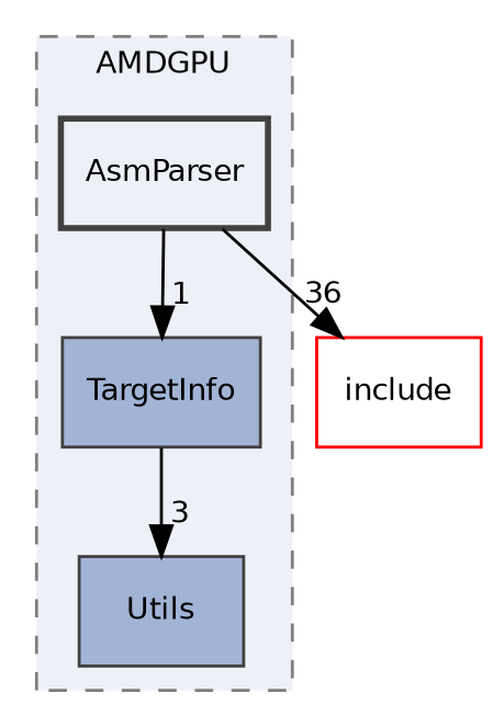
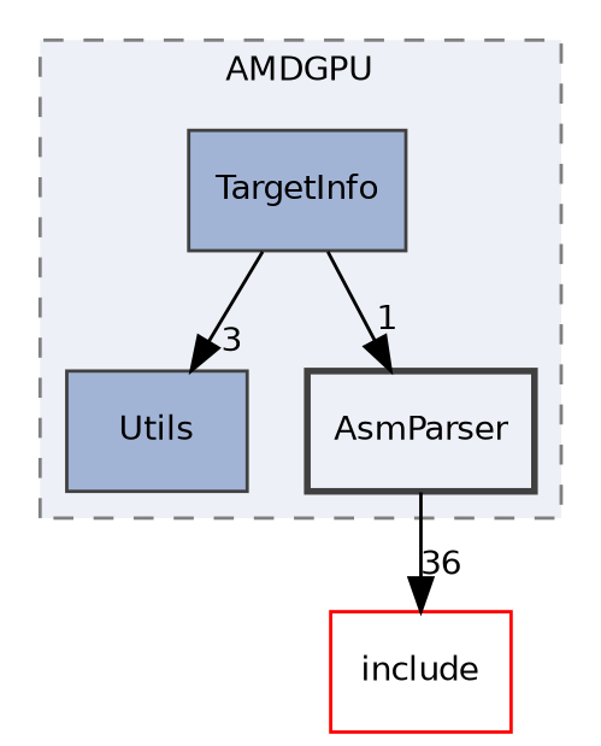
  digraph {
    compound=true
    node [color=grey25 fillcolor="#a2b4d6" fontname=Helvetica fontsize=10 shape=box style="filled,"]
    edge [fontname=Helvetica fontsize=10 labeldistance=1.5 labelfontname=Helvetica labelfontsize=10]
    n1 [label=Utils]
    n2 [label=TargetInfo]
    n3 [fillcolor="#edf0f7" label=AsmParser style="filled,bold,"]
    n4 [color=red fillcolor="#edf0f7" label=include style=""]
    subgraph cluster_1 {
      bgcolor="#edf0f7"
      fontname=Helvetica
      fontsize=10
      label=AMDGPU
      pencolor=grey50
      style="filled,dashed,"
      n1
      n2
      n3
    }
    n2 -> n1 [headlabel=3]
-   n3 -> n2 [headlabel=1]
+   n2 -> n3 [headlabel=1]
    n3 -> n4 [headlabel=36]
  }
